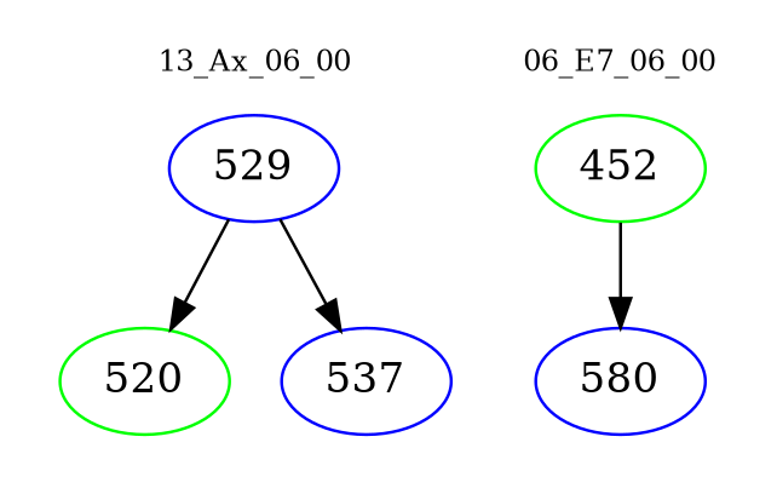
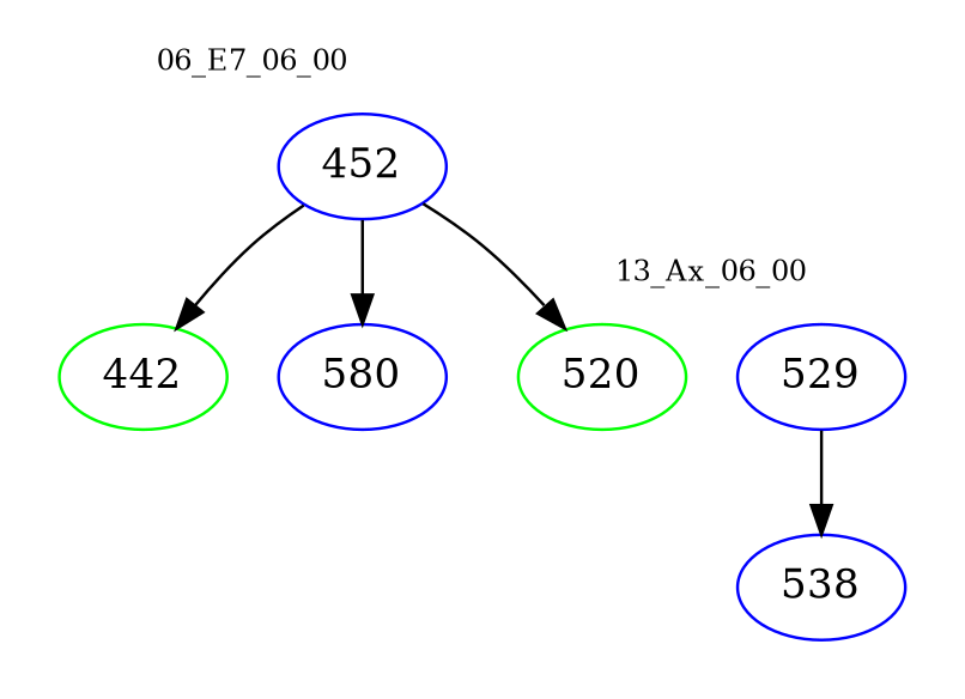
  digraph {
    node [color=blue]
    edge [color=black]
    n1 [label=529]
    n2 [color=green label=520]
-   n3 [label=537]
-   n4 [color=green label=452]
+   n3 [label=538]
+   n4 [label=452]
+   n5 [color=green label=442]
    n6 [label=580]
    subgraph cluster_1 {
      color=white
      fontsize=10
      label="13_Ax_06_00"
      n1
      n2
      n3
    }
    subgraph cluster_2 {
      color=white
      fontsize=10
      label="06_E7_06_00"
      n4
+     n5
      n6
    }
-   n1 -> n2
+   n4 -> n2
    n1 -> n3
+   n4 -> n5
    n4 -> n6
  }
